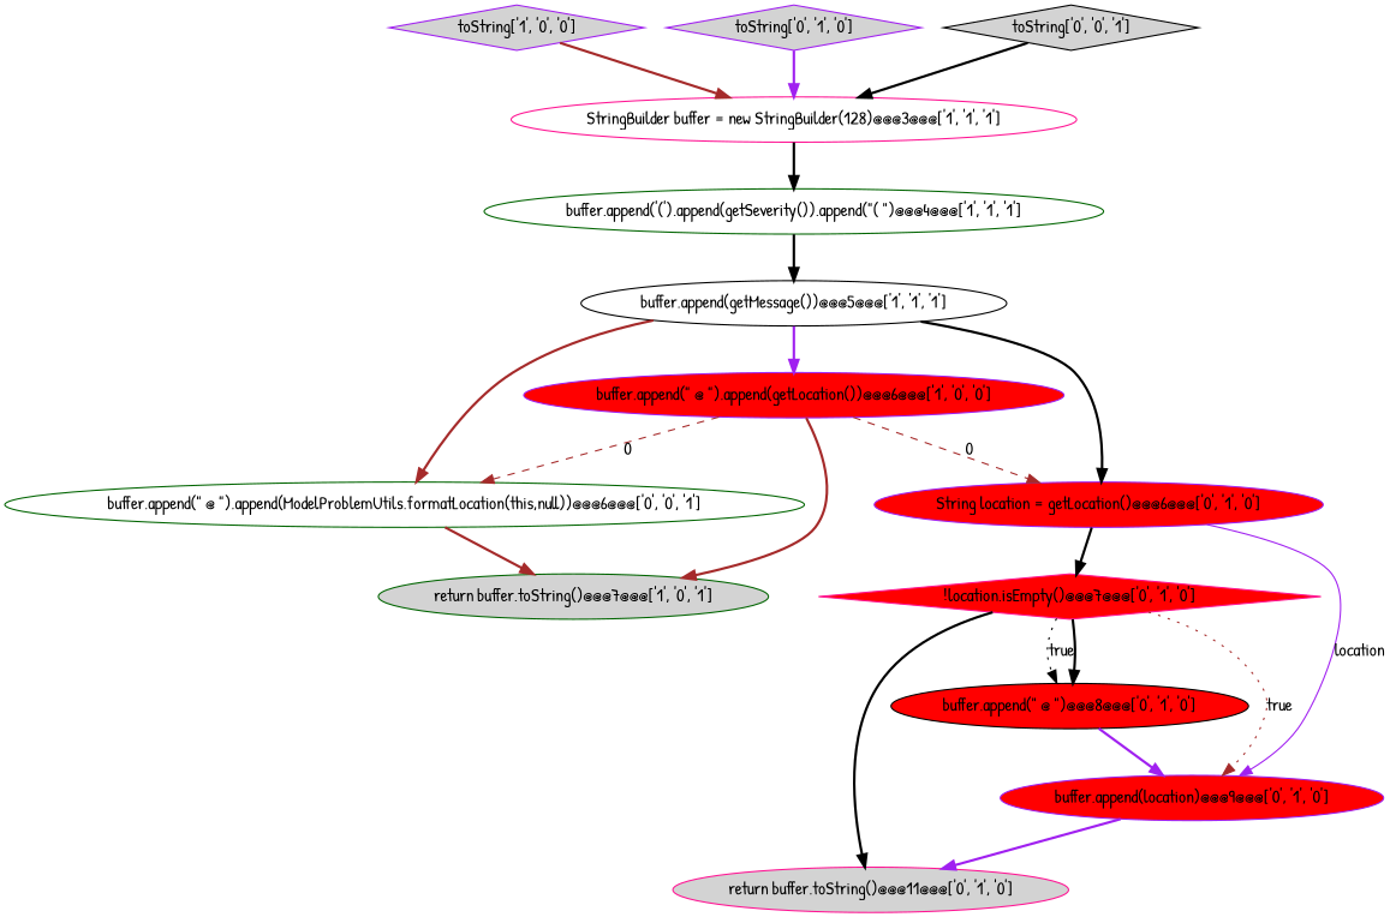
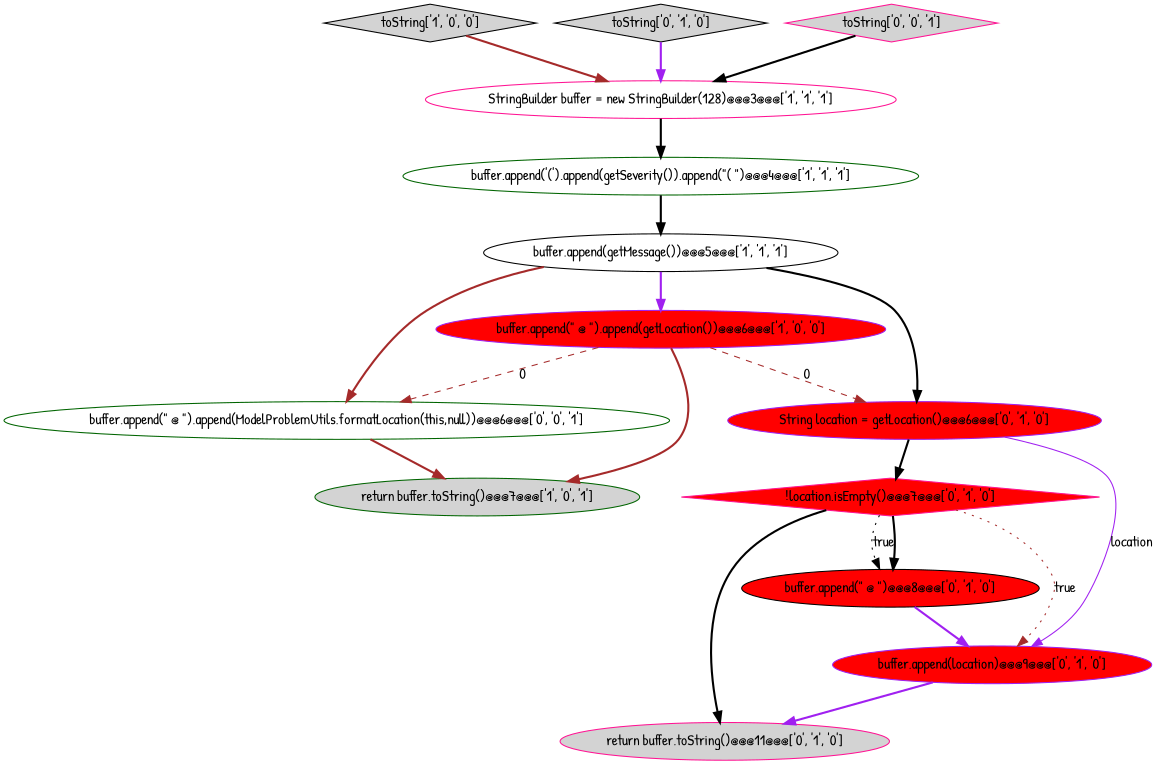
  digraph {
    fontname="Patrick Hand"
    node [color=deeppink fillcolor=red fontname="Patrick Hand" shape=ellipse style=filled]
    edge [color=black fontname="Patrick Hand" style=bold]
    n1 [color=purple label="buffer.append(location)@@@9@@@['0', '1', '0']"]
    n2 [fillcolor=lightgray label="return buffer.toString()@@@11@@@['0', '1', '0']"]
-   n3 [color=purple fillcolor=lightgray label="toString['1', '0', '0']" shape=diamond]
+   n3 [color=black fillcolor=lightgray label="toString['1', '0', '0']" shape=diamond]
    n4 [fillcolor=white label="StringBuilder buffer = new StringBuilder(128)@@@3@@@['1', '1', '1']"]
    n5 [color=darkgreen fillcolor=white label="buffer.append('(').append(getSeverity()).append(\"( \")@@@4@@@['1', '1', '1']"]
    n6 [label="!location.isEmpty()@@@7@@@['0', '1', '0']" shape=diamond]
    n7 [color=black label="buffer.append(\" @ \")@@@8@@@['0', '1', '0']"]
    n8 [color=black fillcolor=white label="buffer.append(getMessage())@@@5@@@['1', '1', '1']"]
    n9 [color=darkgreen fillcolor=white label="buffer.append(\" @ \").append(ModelProblemUtils.formatLocation(this,null))@@@6@@@['0', '0', '1']"]
    n10 [color=purple label="buffer.append(\" @ \").append(getLocation())@@@6@@@['1', '0', '0']"]
    n11 [color=purple label="String location = getLocation()@@@6@@@['0', '1', '0']"]
-   n12 [color=purple fillcolor=lightgray label="toString['0', '1', '0']" shape=diamond]
+   n12 [color=black fillcolor=lightgray label="toString['0', '1', '0']" shape=diamond]
    n13 [color=darkgreen fillcolor=lightgray label="return buffer.toString()@@@7@@@['1', '0', '1']"]
-   n14 [color=black fillcolor=lightgray label="toString['0', '0', '1']" shape=diamond]
+   n14 [fillcolor=lightgray label="toString['0', '0', '1']" shape=diamond]
    n1 -> n2 [color=purple]
    n3 -> n4 [color=brown]
    n4 -> n5
    n5 -> n8
    n6 -> n1 [color=brown label=true style=dotted]
    n6 -> n2
    n6 -> n7 [label=true style=dotted]
    n6 -> n7
    n7 -> n1 [color=purple]
    n8 -> n9 [color=brown]
    n8 -> n10 [color=purple]
    n8 -> n11
    n9 -> n13 [color=brown]
    n10 -> n9 [color=brown label=0 style=dashed]
    n10 -> n11 [color=brown label=0 style=dashed]
    n10 -> n13 [color=brown]
    n11 -> n1 [color=purple label=location style=solid]
    n11 -> n6
    n12 -> n4 [color=purple]
    n14 -> n4
  }
